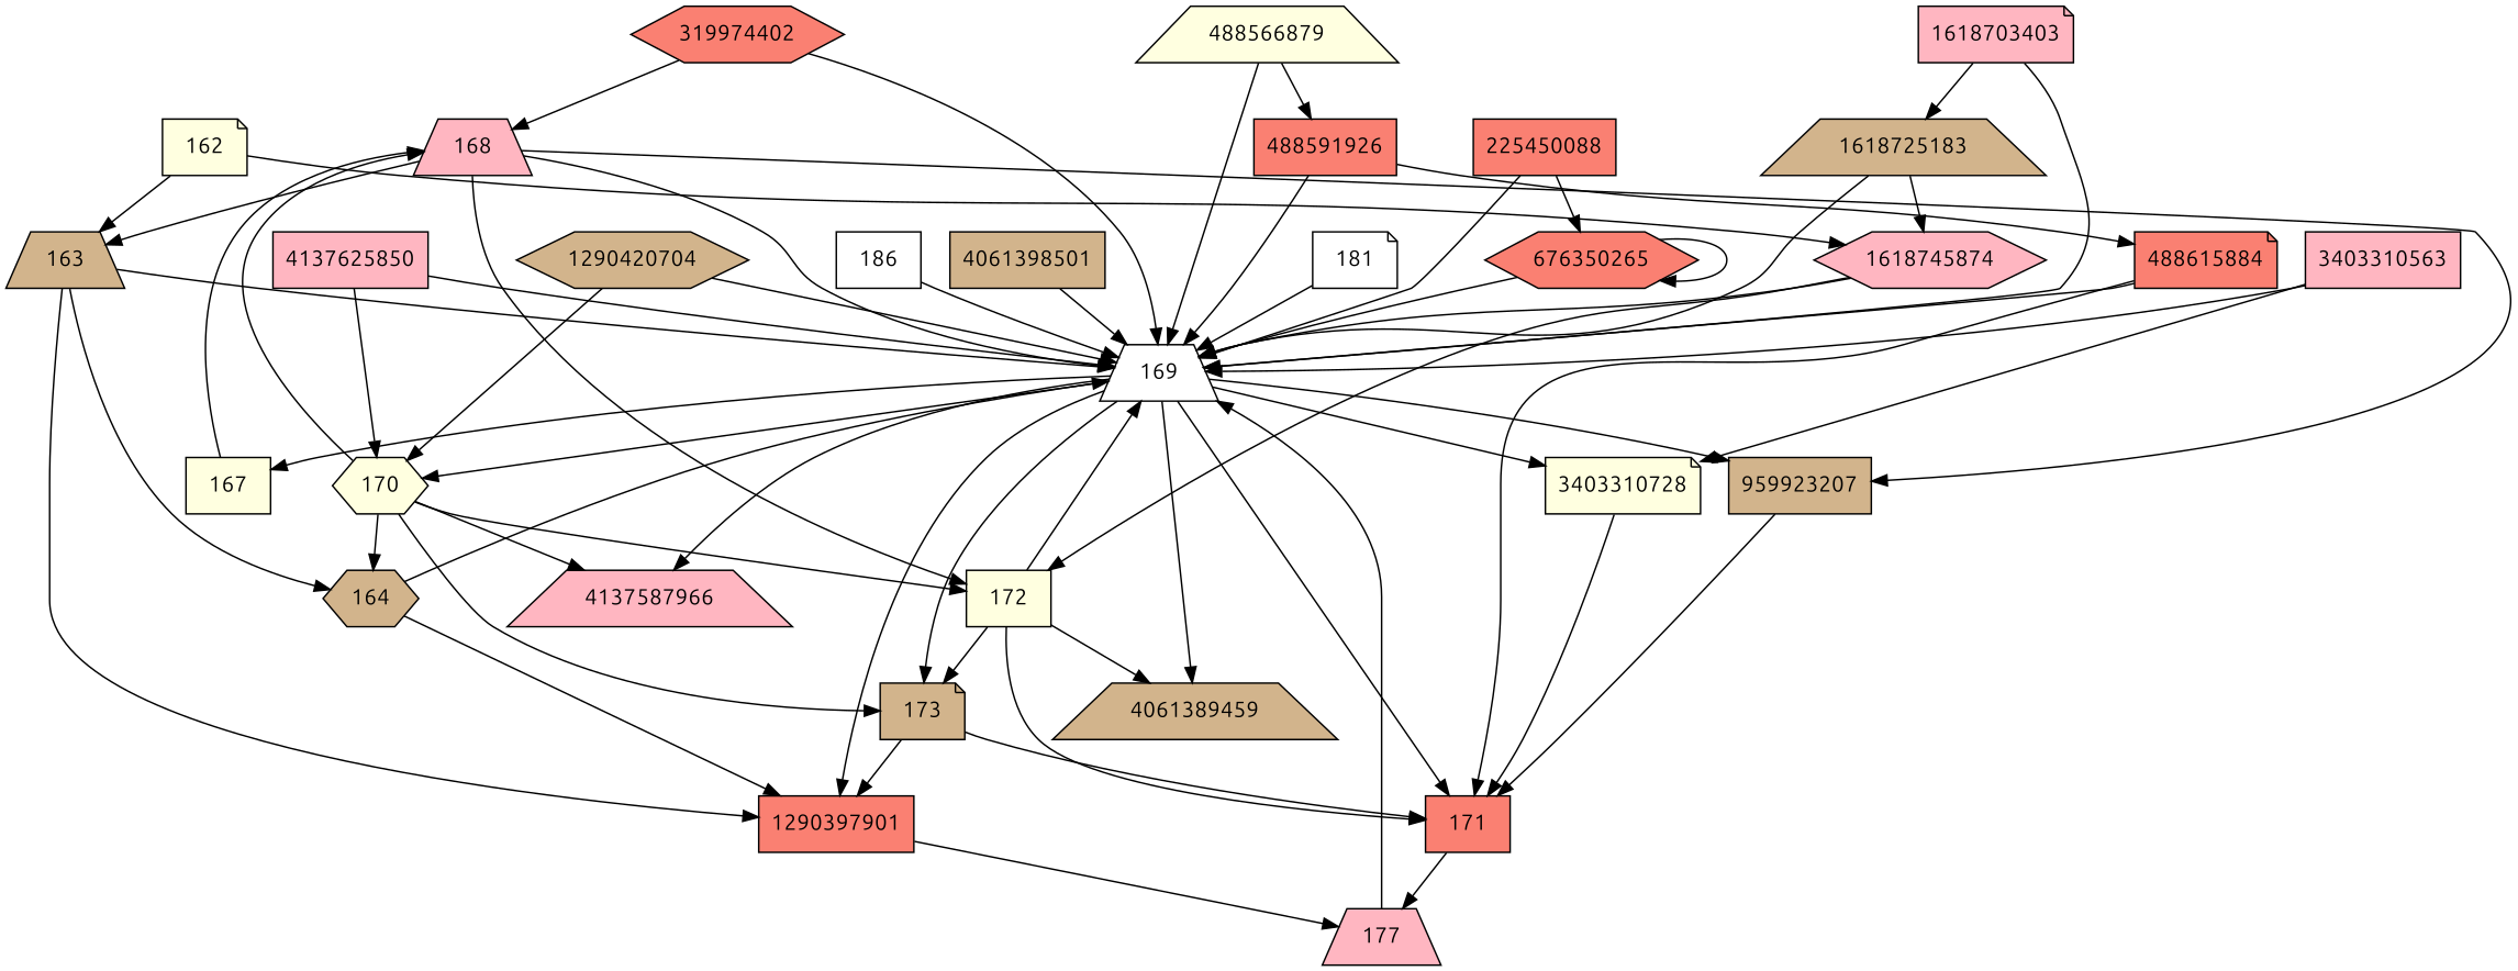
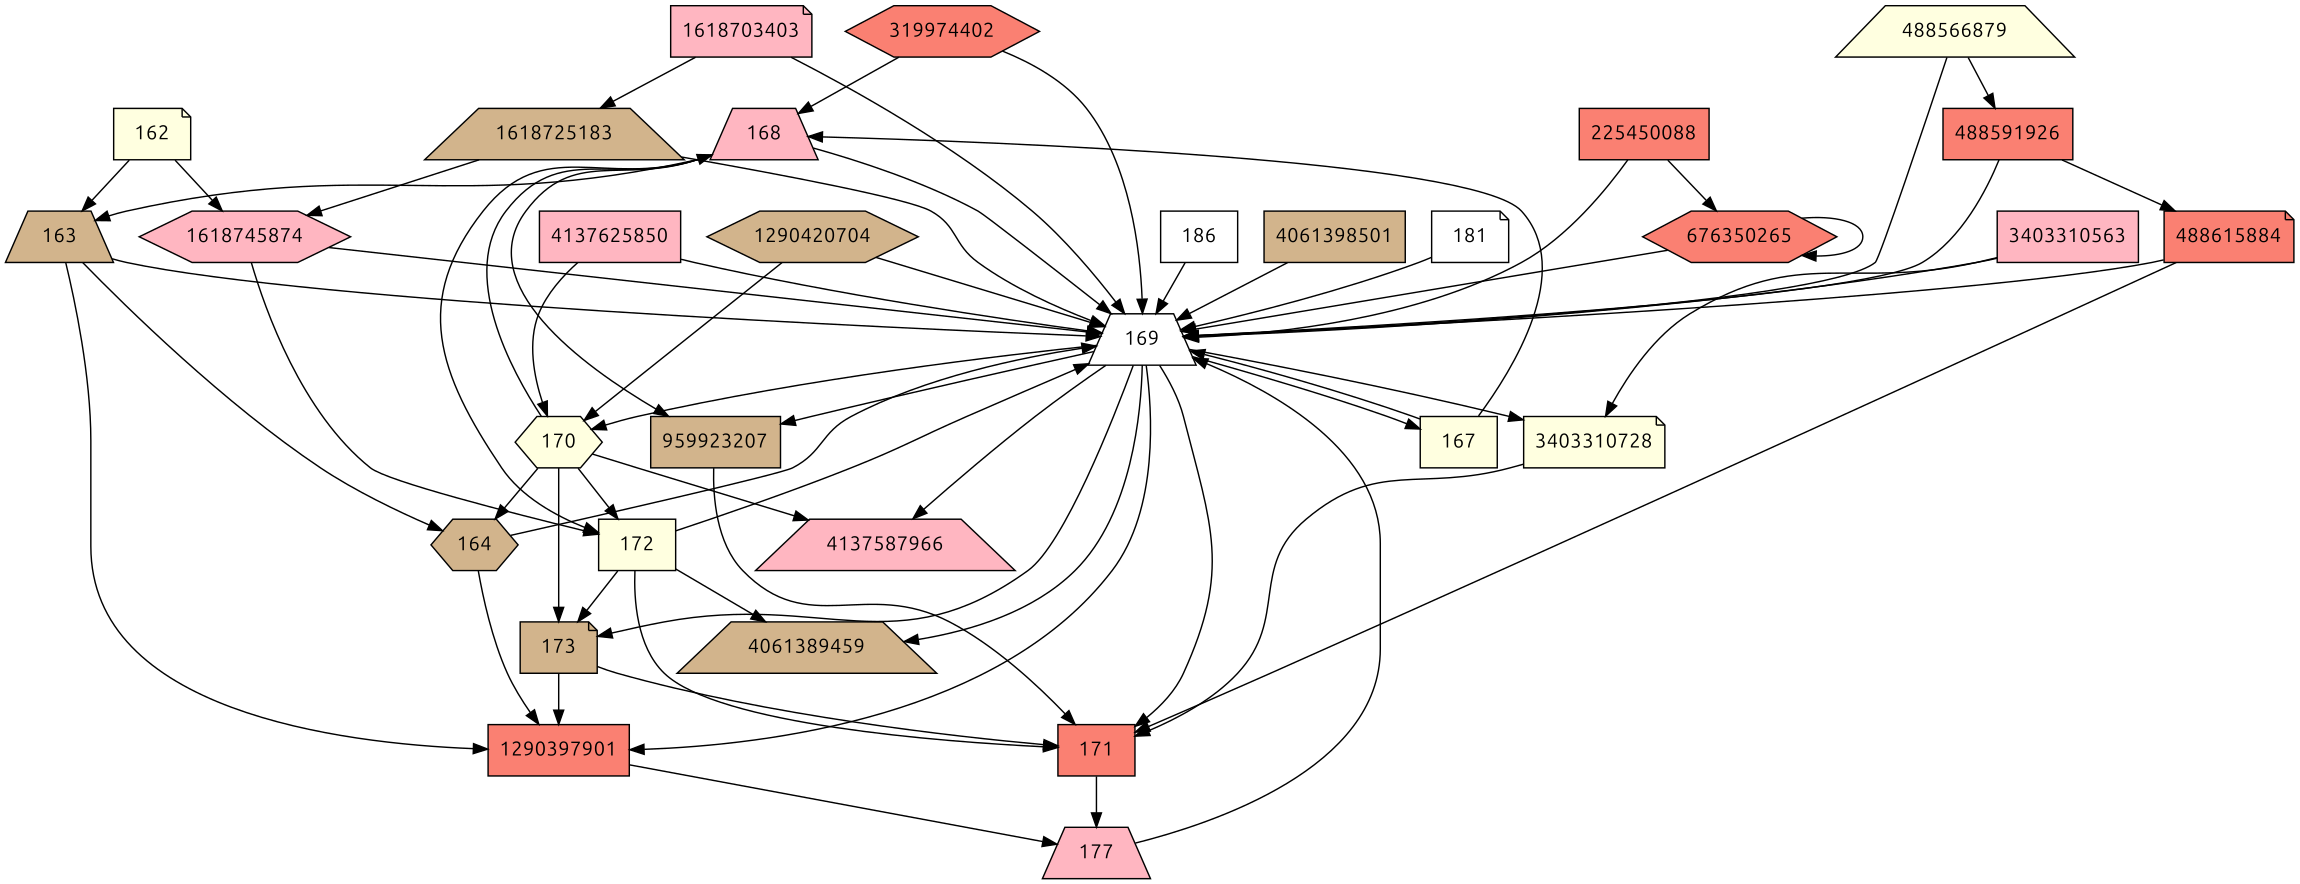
  digraph {
    fontname=Ubuntu
    node [fillcolor=tan fontname=Ubuntu shape=box style=filled]
    edge [fontname=Ubuntu]
    319974402 [fillcolor=salmon shape=hexagon]
    168 [fillcolor=lightpink shape=trapezium]
    169 [fillcolor=white shape=trapezium]
    959923207
    172 [fillcolor=lightyellow]
    163 [shape=trapezium]
    171 [fillcolor=salmon]
    3403310728 [fillcolor=lightyellow shape=note]
    1290397901 [fillcolor=salmon]
    167 [fillcolor=lightyellow]
    4061389459 [shape=trapezium]
    170 [fillcolor=lightyellow shape=hexagon]
    173 [shape=note]
    4137587966 [fillcolor=lightpink shape=trapezium]
    177 [fillcolor=lightpink shape=trapezium]
    1618745874 [fillcolor=lightpink shape=hexagon]
    162 [fillcolor=lightyellow shape=note]
    164 [shape=hexagon]
    1618703403 [fillcolor=lightpink shape=note]
    1618725183 [shape=trapezium]
    181 [fillcolor=white shape=note]
    488591926 [fillcolor=salmon]
    488615884 [fillcolor=salmon shape=note]
    676350265 [fillcolor=salmon shape=hexagon]
    186 [fillcolor=white]
    488566879 [fillcolor=lightyellow shape=trapezium]
    1290420704 [shape=hexagon]
    3403310563 [fillcolor=lightpink]
    4061398501
    225450088 [fillcolor=salmon]
    4137625850 [fillcolor=lightpink]
    319974402 -> 168
    319974402 -> 169
    168 -> 169
    168 -> 959923207
    168 -> 172
    168 -> 163
    169 -> 959923207
    169 -> 171
    169 -> 3403310728
    169 -> 1290397901
    169 -> 167
    169 -> 4061389459
    169 -> 170
    169 -> 173
    169 -> 4137587966
    959923207 -> 171
    172 -> 169
    172 -> 171
    172 -> 4061389459
    172 -> 173
    163 -> 169
    163 -> 1290397901
    163 -> 164
    171 -> 177
    3403310728 -> 171
    1290397901 -> 177
    167 -> 168
+   167 -> 169
    170 -> 168
    170 -> 172
    170 -> 173
    170 -> 4137587966
    170 -> 164
    173 -> 171
    173 -> 1290397901
    177 -> 169
    1618745874 -> 169
    1618745874 -> 172
    162 -> 163
    162 -> 1618745874
    164 -> 169
    164 -> 1290397901
    1618703403 -> 169
    1618703403 -> 1618725183
    1618725183 -> 169
    1618725183 -> 1618745874
    181 -> 169
    488591926 -> 169
    488591926 -> 488615884
    488615884 -> 169
    488615884 -> 171
    676350265 -> 169
    676350265 -> 676350265
    186 -> 169
    488566879 -> 169
    488566879 -> 488591926
    1290420704 -> 169
    1290420704 -> 170
    3403310563 -> 169
    3403310563 -> 3403310728
    4061398501 -> 169
    225450088 -> 169
    225450088 -> 676350265
    4137625850 -> 169
    4137625850 -> 170
  }
